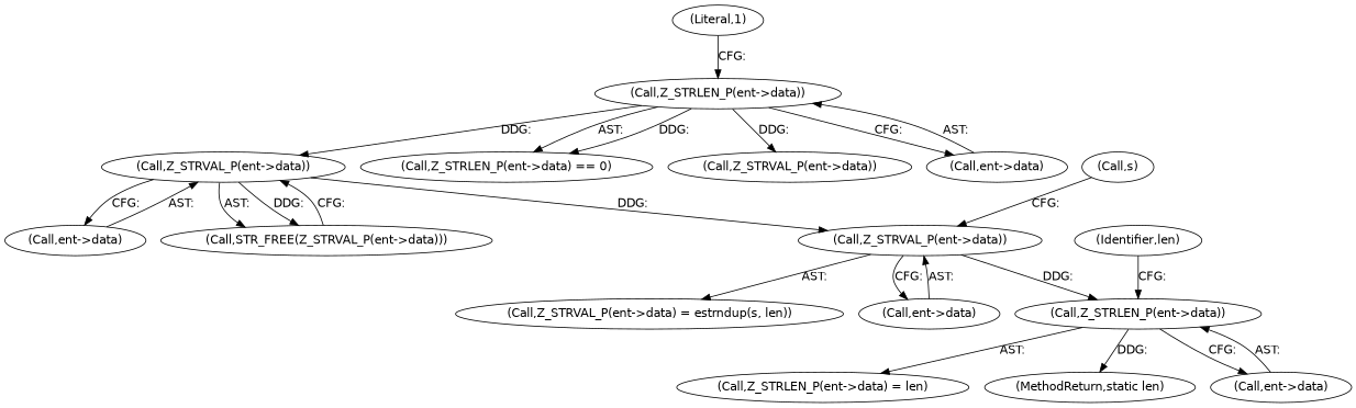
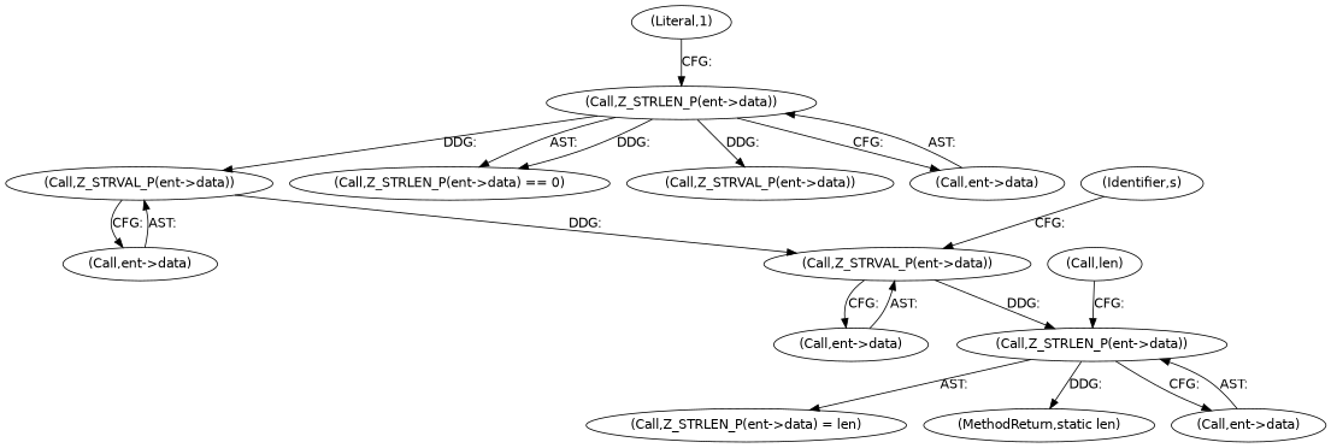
  digraph {
    fontname="DejaVu Sans"
    node [fontname="DejaVu Sans"]
    edge [fontname="DejaVu Sans"]
    n1 [label="(Call,Z_STRLEN_P(ent->data))"]
    n2 [label="(Call,Z_STRLEN_P(ent->data) = len)"]
    n3 [label="(MethodReturn,static len)"]
    n4 [label="(Call,ent->data)"]
    n5 [label="(Call,Z_STRVAL_P(ent->data))"]
-   n6 [label="(Call,Z_STRVAL_P(ent->data) = estrndup(s, len))"]
    n7 [label="(Call,ent->data)"]
    n8 [label="(Call,Z_STRVAL_P(ent->data))"]
    n9 [label="(Call,ent->data)"]
-   n10 [label="(Call,STR_FREE(Z_STRVAL_P(ent->data)))"]
    n11 [label="(Call,Z_STRLEN_P(ent->data))"]
    n12 [label="(Call,Z_STRLEN_P(ent->data) == 0)"]
    n13 [label="(Call,Z_STRVAL_P(ent->data))"]
    n14 [label="(Call,ent->data)"]
-   n15 [label="(Identifier,len)"]
+   n15 [label="(Call,len)"]
    n16 [label="(Literal,1)"]
-   n17 [label="(Call,s)"]
+   n17 [label="(Identifier,s)"]
    n1 -> n2 [label="AST: "]
    n1 -> n3 [label="DDG: "]
    n1 -> n4 [label="CFG: "]
    n4 -> n1 [label="AST: "]
    n5 -> n1 [label="DDG: "]
-   n5 -> n6 [label="AST: "]
    n5 -> n7 [label="CFG: "]
    n7 -> n5 [label="AST: "]
    n8 -> n5 [label="DDG: "]
    n8 -> n9 [label="CFG: "]
-   n8 -> n10 [label="AST: "]
-   n8 -> n10 [label="DDG: "]
    n9 -> n8 [label="AST: "]
-   n10 -> n8 [label="CFG: "]
    n11 -> n8 [label="DDG: "]
    n11 -> n12 [label="AST: "]
    n11 -> n12 [label="DDG: "]
    n11 -> n13 [label="DDG: "]
    n11 -> n14 [label="CFG: "]
    n14 -> n11 [label="AST: "]
    n15 -> n1 [label="CFG: "]
    n16 -> n11 [label="CFG: "]
    n17 -> n5 [label="CFG: "]
  }
